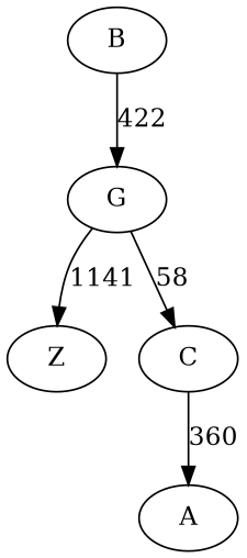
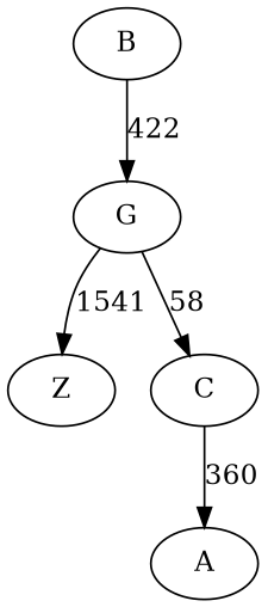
  digraph {
    rankdir=TB
    B
    G
    Z
    C
    A
    B -> G [label=422]
-   G -> Z [label=1141]
+   G -> Z [label=1541]
    G -> C [label=58]
    C -> A [label=360]
  }
